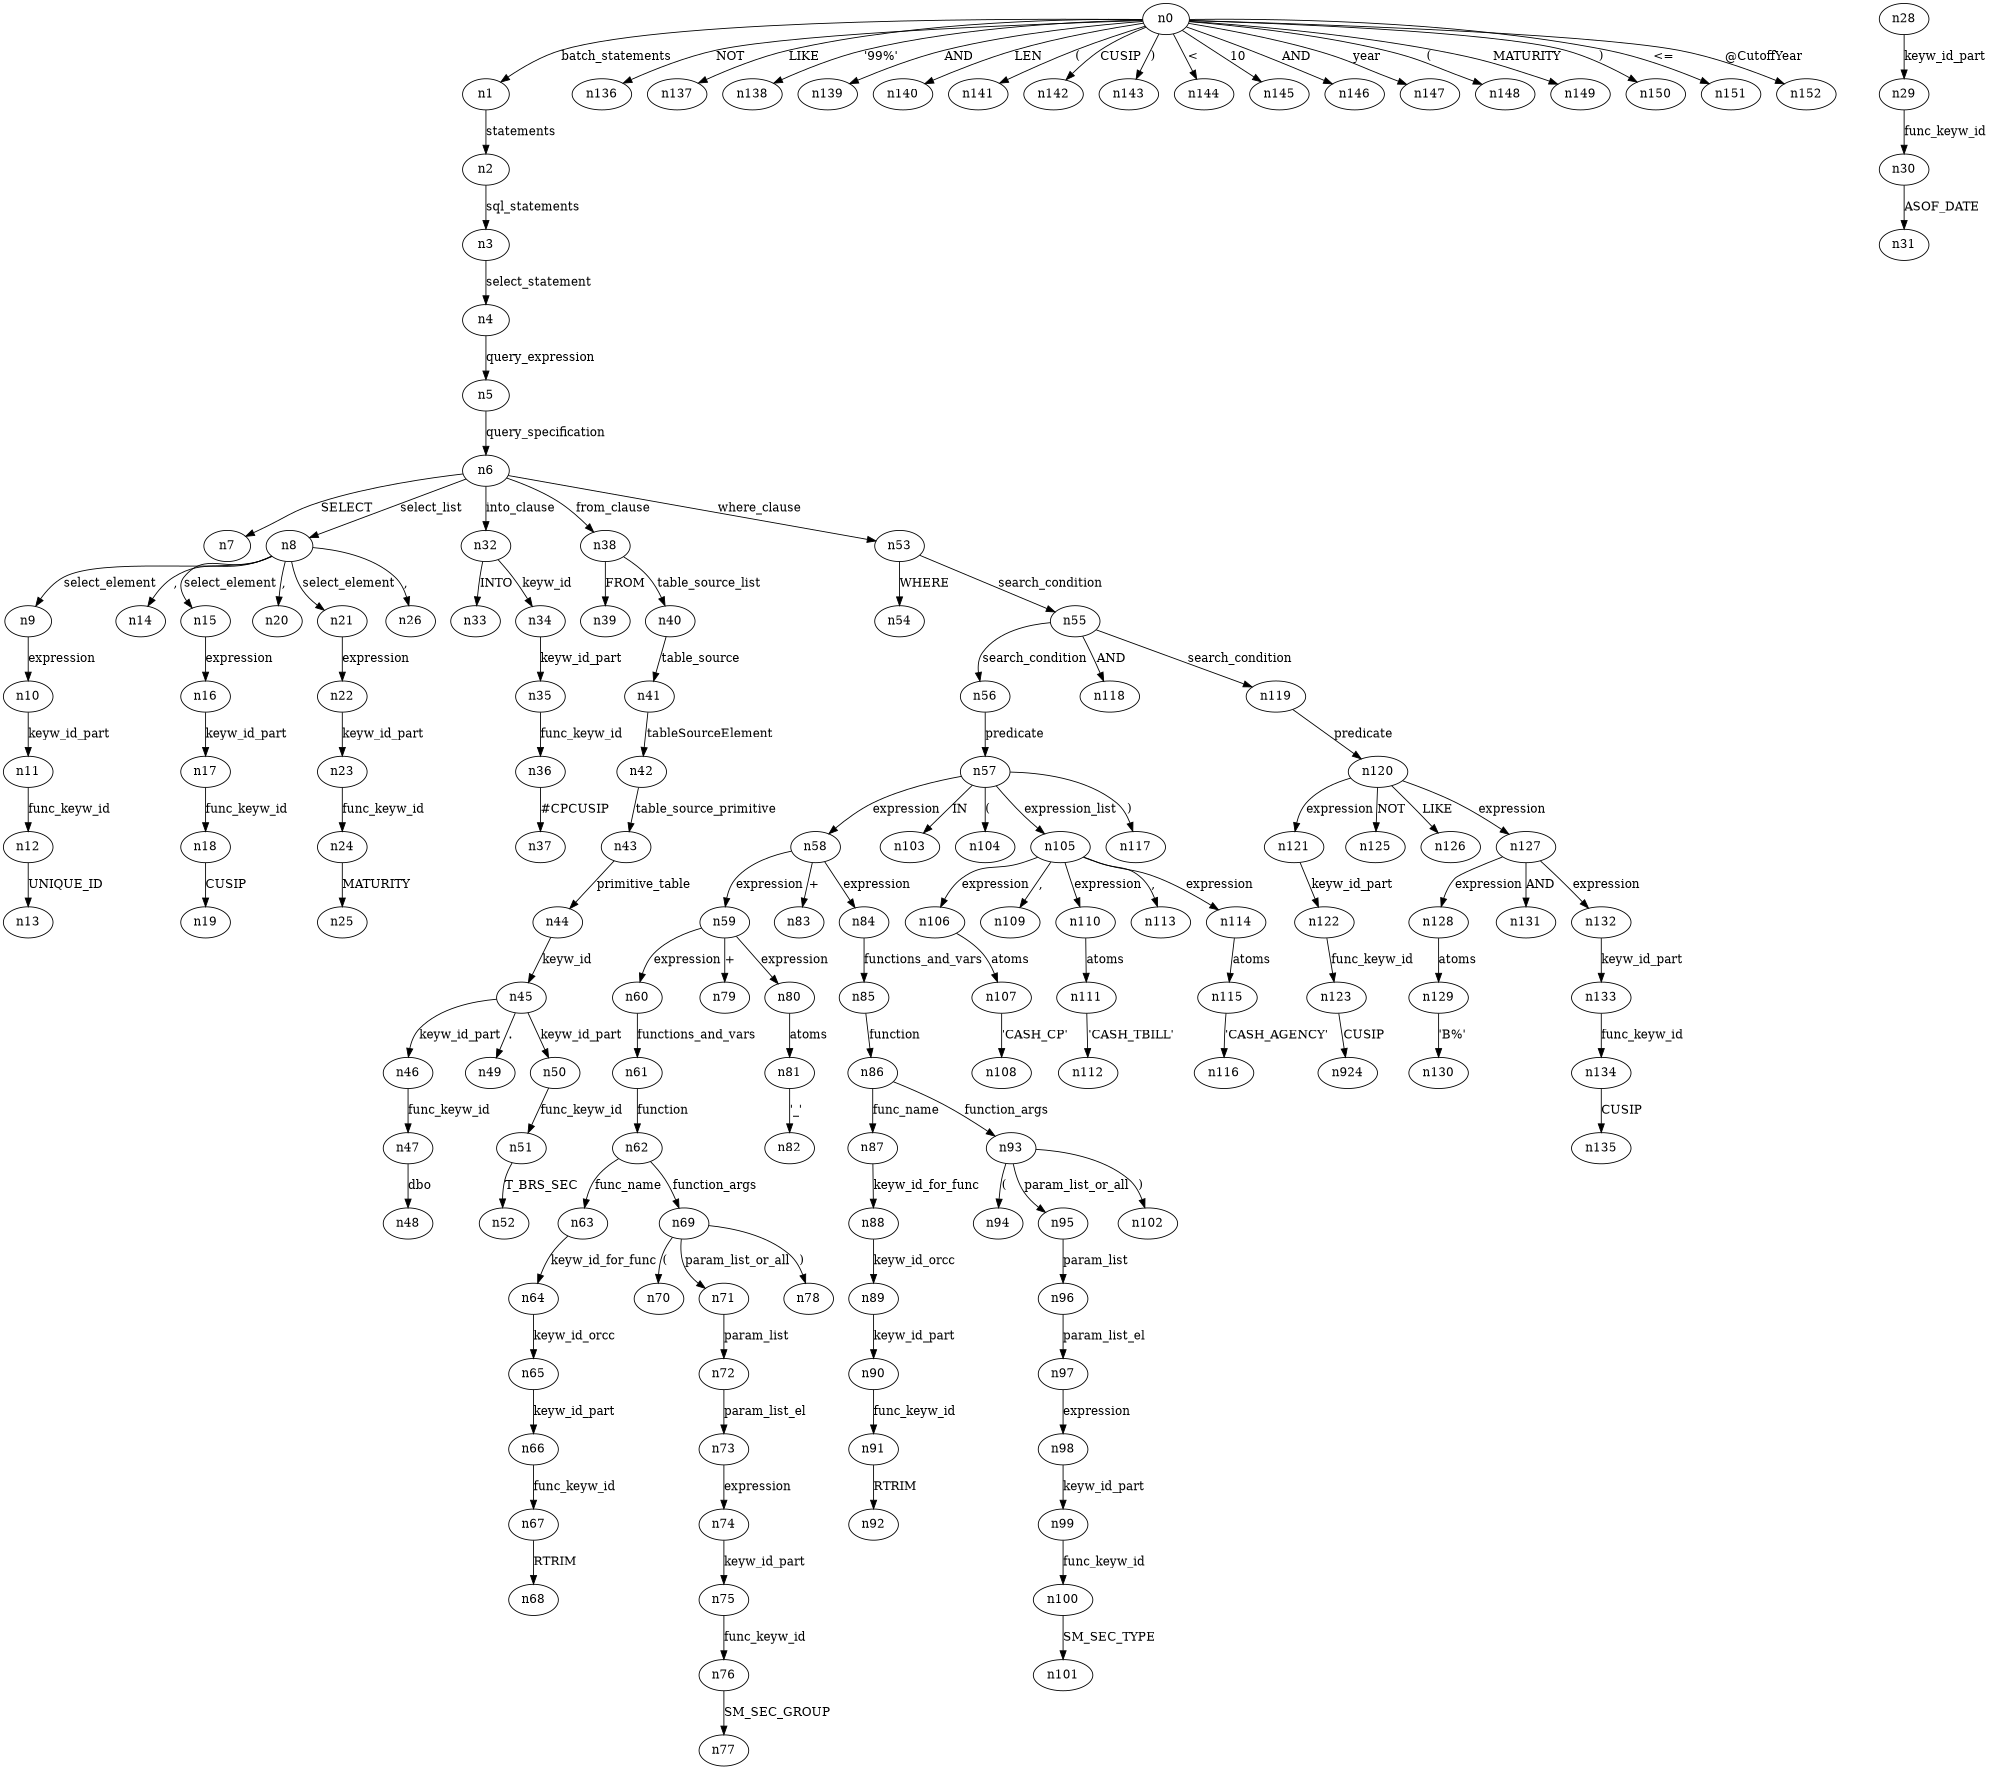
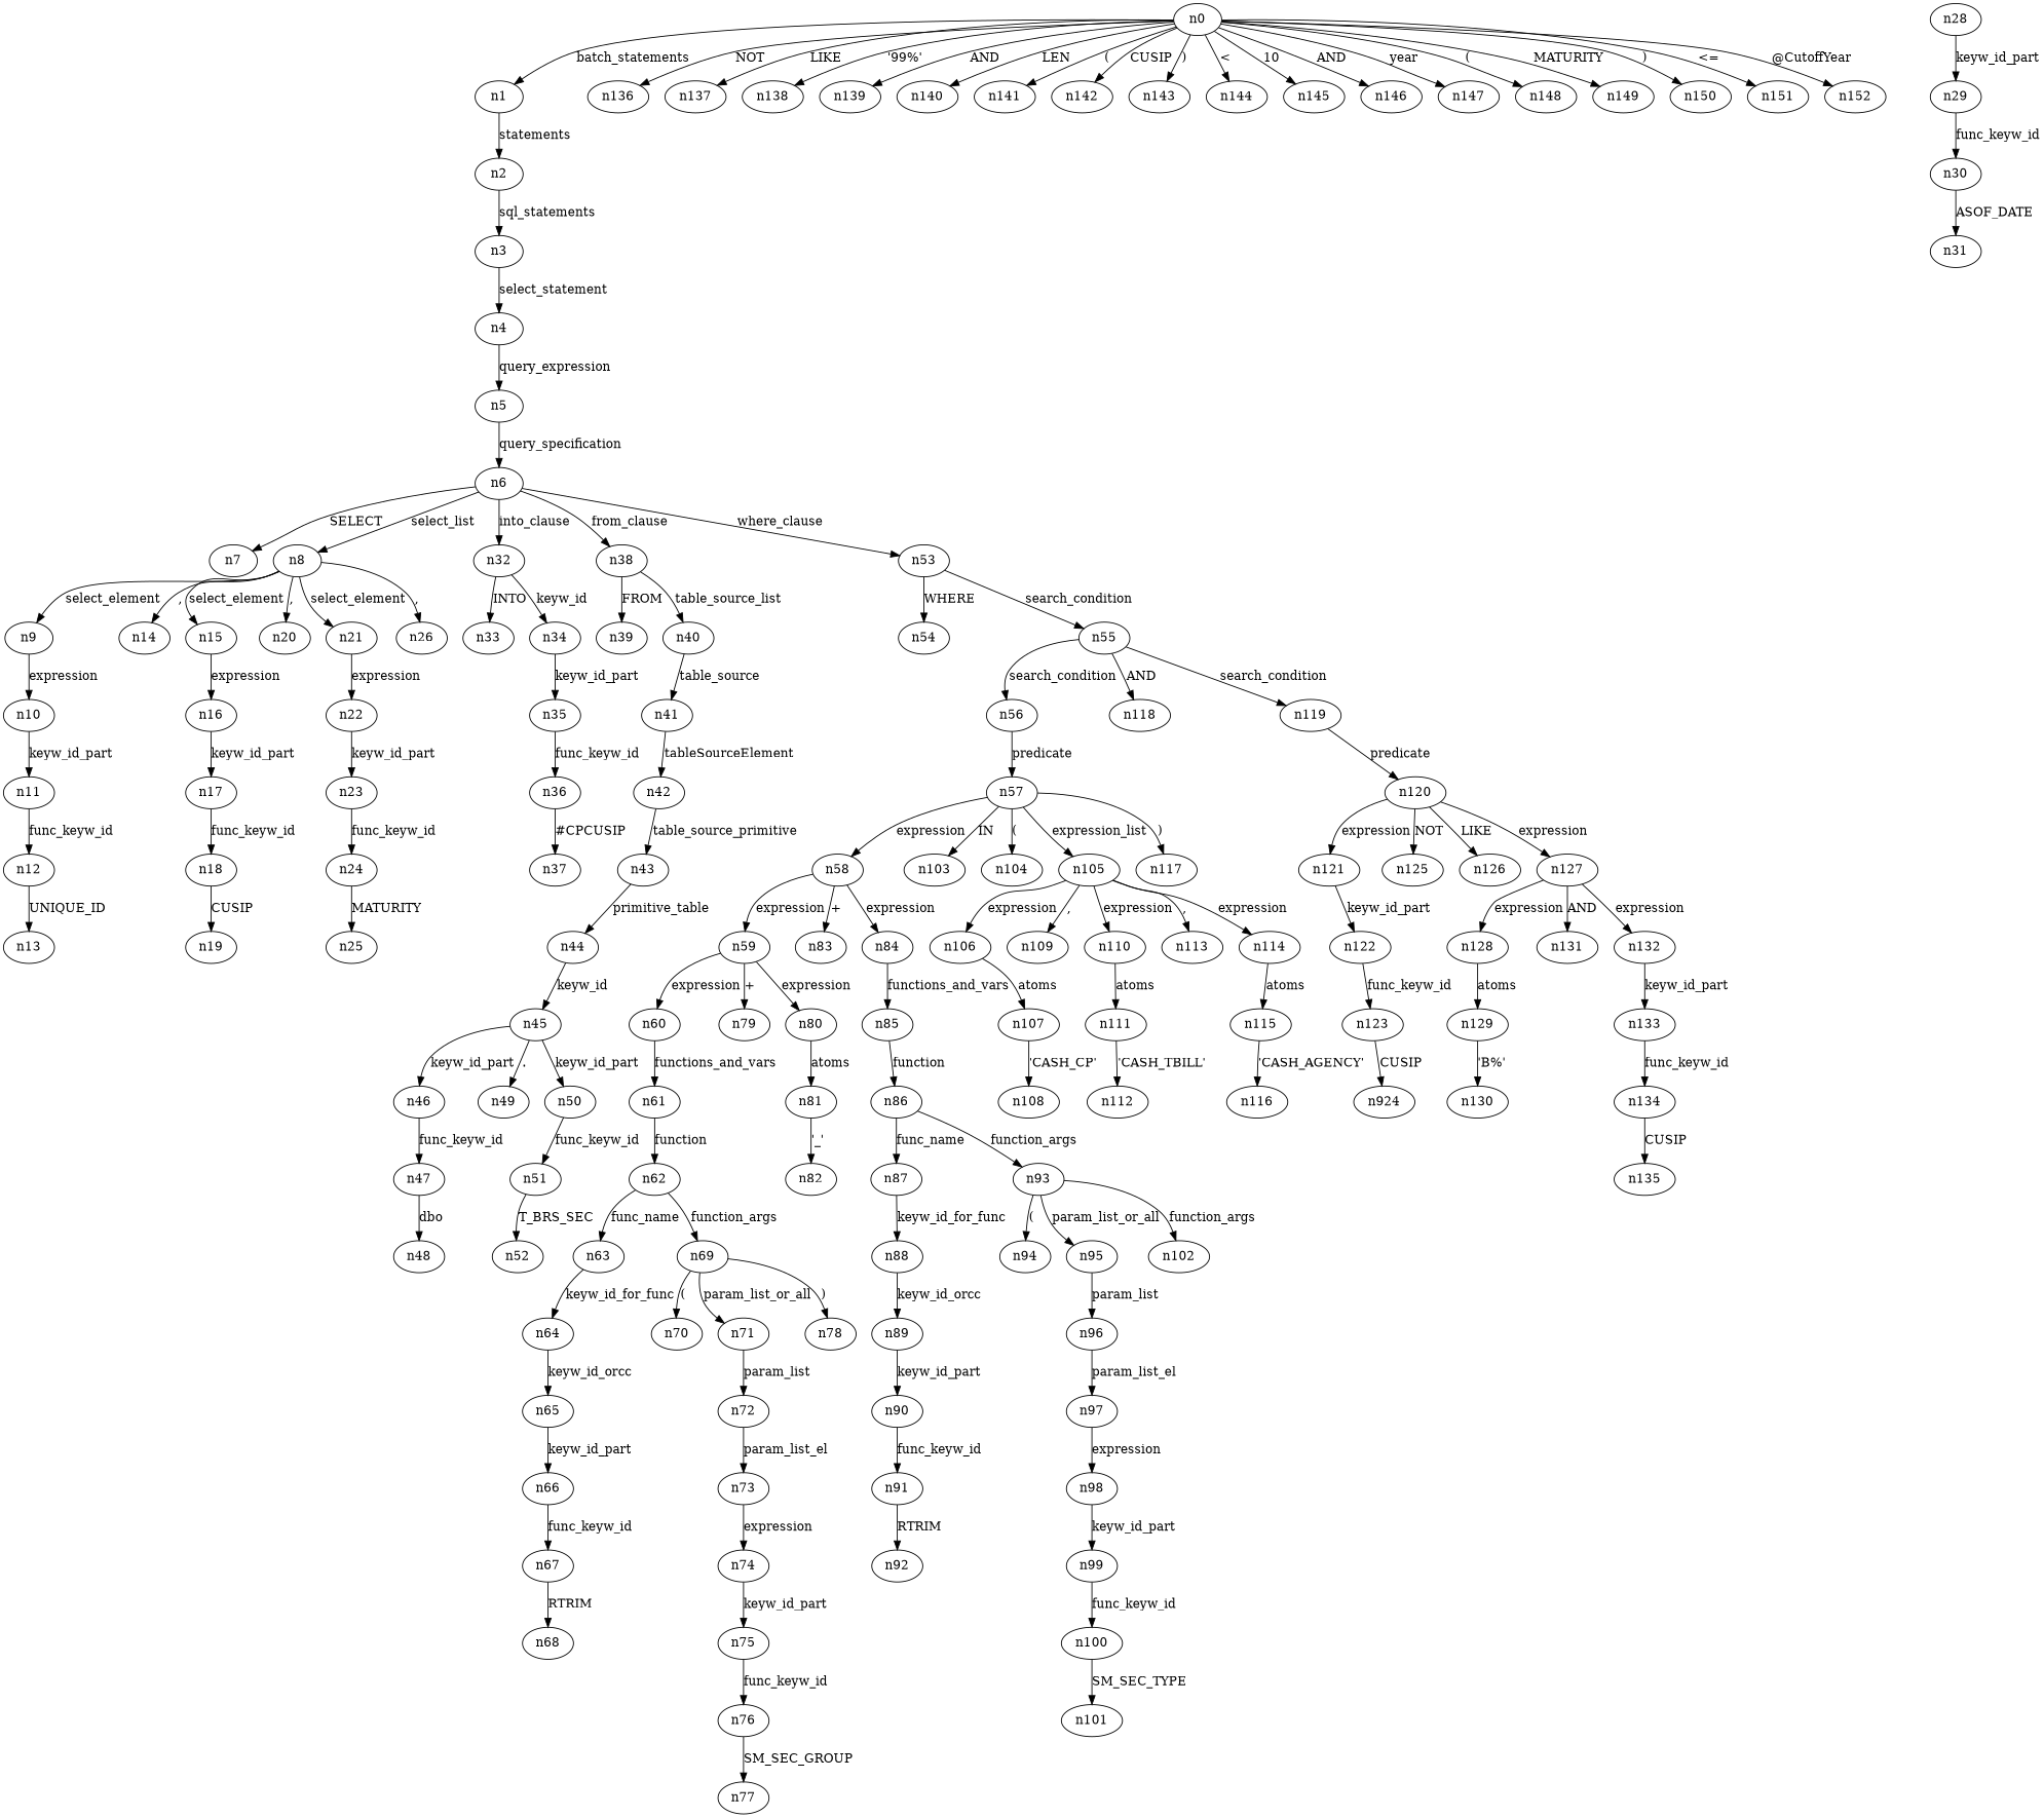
  digraph {
    n0
    n1
    n136
    n137
    n138
    n139
    n140
    n141
    n142
    n143
    n144
    n145
    n146
    n147
    n148
    n149
    n150
    n151
    n152
    n2
    n3
    n4
    n5
    n6
    n7
    n8
    n32
    n38
    n53
    n9
    n14
    n15
    n20
    n21
    n26
    n33
    n34
    n39
    n40
    n54
    n55
    n10
    n16
    n22
    n11
    n12
    n13
    n17
    n18
    n19
    n23
    n24
    n25
    n28
    n29
    n30
    n31
    n35
    n36
    n37
    n41
    n42
    n43
    n44
    n45
    n46
    n49
    n50
    n47
    n51
    n48
    n52
    n56
    n118
    n119
    n57
    n120
    n58
    n103
    n104
    n105
    n117
    n59
    n83
    n84
    n106
    n109
    n110
    n113
    n114
    n60
    n79
    n80
    n85
    n61
    n81
    n62
    n63
    n69
    n64
    n70
    n71
    n78
    n65
    n66
    n67
    n68
    n72
    n73
    n74
    n75
    n76
    n77
    n82
    n86
    n87
    n93
    n88
    n94
    n95
    n102
    n89
    n90
    n91
    n92
    n96
    n97
    n98
    n99
    n100
    n101
    n107
    n111
    n115
    n108
    n112
    n116
    n121
    n125
    n126
    n127
    n122
    n128
    n131
    n132
    n123
    n124 [label=n924]
    n129
    n133
    n130
    n134
    n135
    n0 -> n1 [label=batch_statements]
    n0 -> n136 [label=NOT]
    n0 -> n137 [label=LIKE]
    n0 -> n138 [label="'99%'"]
    n0 -> n139 [label=AND]
    n0 -> n140 [label=LEN]
    n0 -> n141 [label="("]
    n0 -> n142 [label=CUSIP]
    n0 -> n143 [label=")"]
    n0 -> n144 [label="<"]
    n0 -> n145 [label=10]
    n0 -> n146 [label=AND]
    n0 -> n147 [label=year]
    n0 -> n148 [label="("]
    n0 -> n149 [label=MATURITY]
    n0 -> n150 [label=")"]
    n0 -> n151 [label="<="]
    n0 -> n152 [label="@CutoffYear"]
    n1 -> n2 [label=statements]
    n2 -> n3 [label=sql_statements]
    n3 -> n4 [label=select_statement]
    n4 -> n5 [label=query_expression]
    n5 -> n6 [label=query_specification]
    n6 -> n7 [label=SELECT]
    n6 -> n8 [label=select_list]
    n6 -> n32 [label=into_clause]
    n6 -> n38 [label=from_clause]
    n6 -> n53 [label=where_clause]
    n8 -> n9 [label=select_element]
    n8 -> n14 [label=","]
    n8 -> n15 [label=select_element]
    n8 -> n20 [label=","]
    n8 -> n21 [label=select_element]
    n8 -> n26 [label=","]
    n32 -> n33 [label=INTO]
    n32 -> n34 [label=keyw_id]
    n38 -> n39 [label=FROM]
    n38 -> n40 [label=table_source_list]
    n53 -> n54 [label=WHERE]
    n53 -> n55 [label=search_condition]
    n9 -> n10 [label=expression]
    n15 -> n16 [label=expression]
    n21 -> n22 [label=expression]
    n34 -> n35 [label=keyw_id_part]
    n40 -> n41 [label=table_source]
    n55 -> n56 [label=search_condition]
    n55 -> n118 [label=AND]
    n55 -> n119 [label=search_condition]
    n10 -> n11 [label=keyw_id_part]
    n16 -> n17 [label=keyw_id_part]
    n22 -> n23 [label=keyw_id_part]
    n11 -> n12 [label=func_keyw_id]
    n12 -> n13 [label=UNIQUE_ID]
    n17 -> n18 [label=func_keyw_id]
    n18 -> n19 [label=CUSIP]
    n23 -> n24 [label=func_keyw_id]
    n24 -> n25 [label=MATURITY]
    n28 -> n29 [label=keyw_id_part]
    n29 -> n30 [label=func_keyw_id]
    n30 -> n31 [label=ASOF_DATE]
    n35 -> n36 [label=func_keyw_id]
    n36 -> n37 [label="#CPCUSIP"]
    n41 -> n42 [label=tableSourceElement]
    n42 -> n43 [label=table_source_primitive]
    n43 -> n44 [label=primitive_table]
    n44 -> n45 [label=keyw_id]
    n45 -> n46 [label=keyw_id_part]
    n45 -> n49 [label="."]
    n45 -> n50 [label=keyw_id_part]
    n46 -> n47 [label=func_keyw_id]
    n50 -> n51 [label=func_keyw_id]
    n47 -> n48 [label=dbo]
    n51 -> n52 [label=T_BRS_SEC]
    n56 -> n57 [label=predicate]
    n119 -> n120 [label=predicate]
    n57 -> n58 [label=expression]
    n57 -> n103 [label=IN]
    n57 -> n104 [label="("]
    n57 -> n105 [label=expression_list]
    n57 -> n117 [label=")"]
    n120 -> n121 [label=expression]
    n120 -> n125 [label=NOT]
    n120 -> n126 [label=LIKE]
    n120 -> n127 [label=expression]
    n58 -> n59 [label=expression]
    n58 -> n83 [label="+"]
    n58 -> n84 [label=expression]
    n105 -> n106 [label=expression]
    n105 -> n109 [label=","]
    n105 -> n110 [label=expression]
    n105 -> n113 [label=","]
    n105 -> n114 [label=expression]
    n59 -> n60 [label=expression]
    n59 -> n79 [label="+"]
    n59 -> n80 [label=expression]
    n84 -> n85 [label=functions_and_vars]
    n106 -> n107 [label=atoms]
    n110 -> n111 [label=atoms]
    n114 -> n115 [label=atoms]
    n60 -> n61 [label=functions_and_vars]
    n80 -> n81 [label=atoms]
    n85 -> n86 [label=function]
    n61 -> n62 [label=function]
    n81 -> n82 [label="'_'"]
    n62 -> n63 [label=func_name]
    n62 -> n69 [label=function_args]
    n63 -> n64 [label=keyw_id_for_func]
    n69 -> n70 [label="("]
    n69 -> n71 [label=param_list_or_all]
    n69 -> n78 [label=")"]
    n64 -> n65 [label=keyw_id_orcc]
    n71 -> n72 [label=param_list]
    n65 -> n66 [label=keyw_id_part]
    n66 -> n67 [label=func_keyw_id]
    n67 -> n68 [label=RTRIM]
    n72 -> n73 [label=param_list_el]
    n73 -> n74 [label=expression]
    n74 -> n75 [label=keyw_id_part]
    n75 -> n76 [label=func_keyw_id]
    n76 -> n77 [label=SM_SEC_GROUP]
    n86 -> n87 [label=func_name]
    n86 -> n93 [label=function_args]
    n87 -> n88 [label=keyw_id_for_func]
    n93 -> n94 [label="("]
    n93 -> n95 [label=param_list_or_all]
-   n93 -> n102 [label=")"]
+   n93 -> n102 [label=function_args]
    n88 -> n89 [label=keyw_id_orcc]
    n95 -> n96 [label=param_list]
    n89 -> n90 [label=keyw_id_part]
    n90 -> n91 [label=func_keyw_id]
    n91 -> n92 [label=RTRIM]
    n96 -> n97 [label=param_list_el]
    n97 -> n98 [label=expression]
    n98 -> n99 [label=keyw_id_part]
    n99 -> n100 [label=func_keyw_id]
    n100 -> n101 [label=SM_SEC_TYPE]
    n107 -> n108 [label="'CASH_CP'"]
    n111 -> n112 [label="'CASH_TBILL'"]
    n115 -> n116 [label="'CASH_AGENCY'"]
    n121 -> n122 [label=keyw_id_part]
    n127 -> n128 [label=expression]
    n127 -> n131 [label=AND]
    n127 -> n132 [label=expression]
    n122 -> n123 [label=func_keyw_id]
    n128 -> n129 [label=atoms]
    n132 -> n133 [label=keyw_id_part]
    n123 -> n124 [label=CUSIP]
    n129 -> n130 [label="'B%'"]
    n133 -> n134 [label=func_keyw_id]
    n134 -> n135 [label=CUSIP]
  }
